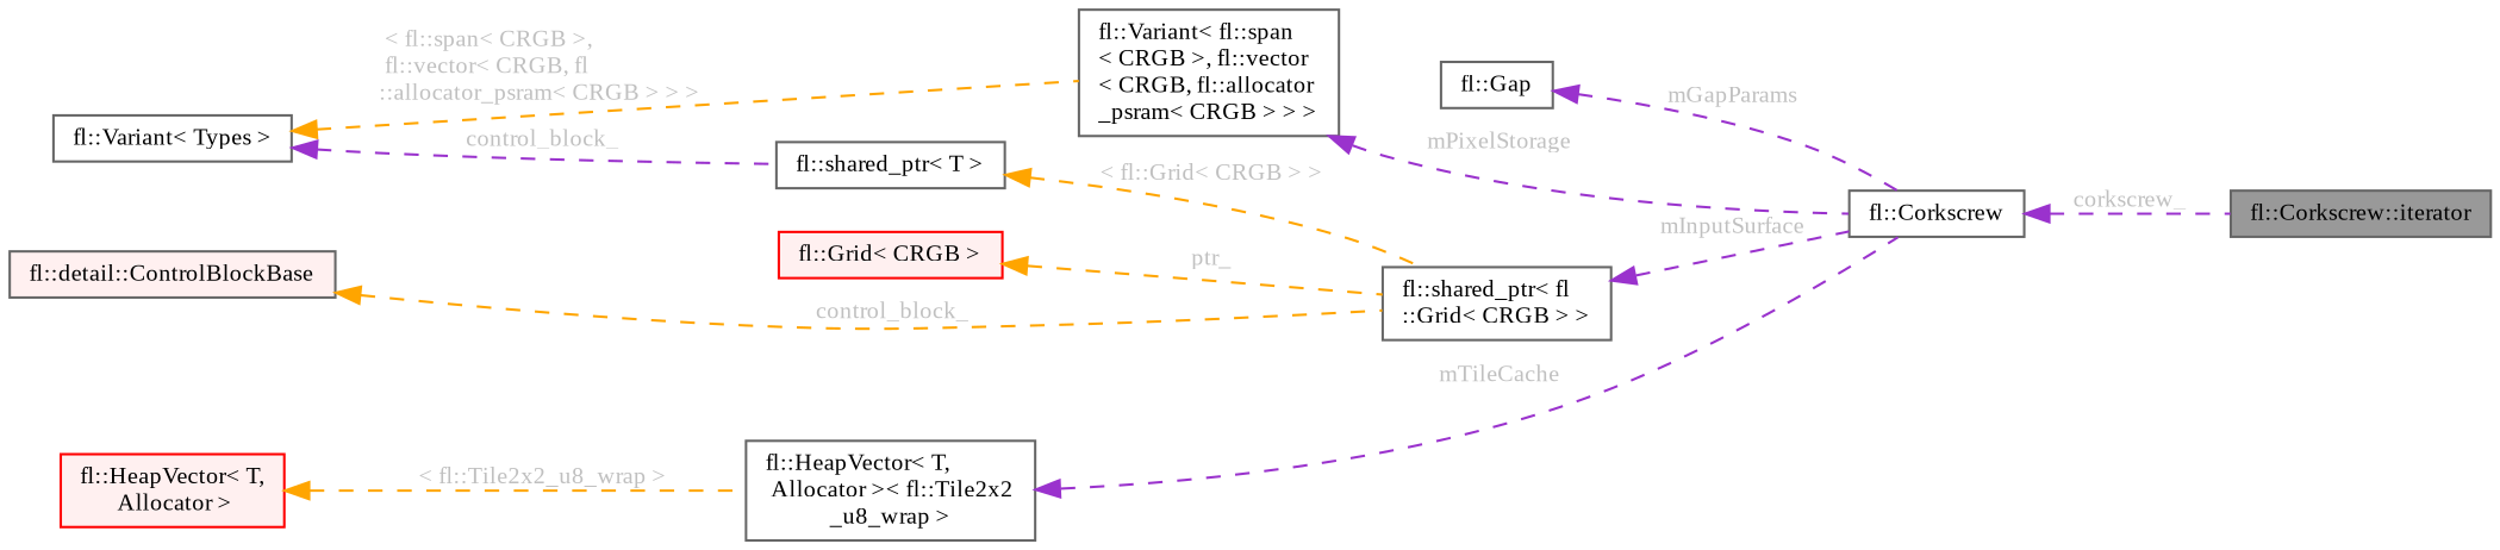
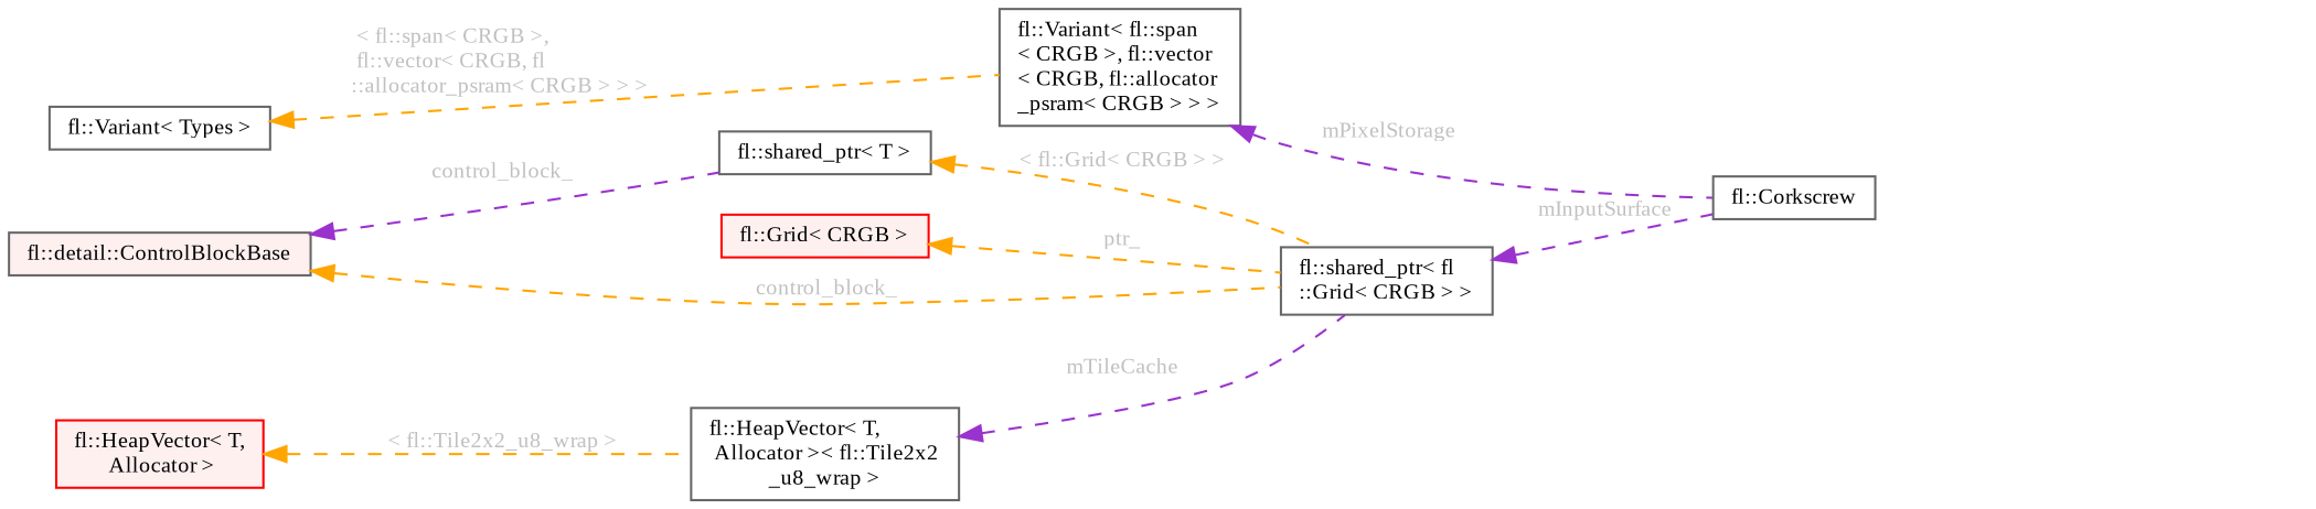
  digraph {
    fontname="Liberation Serif"
    rankdir=LR
    node [color=gray40 fillcolor=white fontname="Liberation Serif" fontsize=10 shape=box style=filled]
    edge [color=darkorchid3 dir=back fontcolor=grey fontname="Liberation Serif" fontsize=10 labelfontname=Helvetica labelfontsize=10 style=dashed]
-   n1 [fillcolor=grey60 fontcolor=black height=0.2 label="fl::Corkscrew::iterator" width=0.4]
    n2 [height=0.2 label="fl::Corkscrew" width=0.4]
-   n3 [height=0.2 label="fl::Gap" width=0.4]
    n4 [height=0.2 label="fl::Variant\< fl::span\l\< CRGB \>, fl::vector\l\< CRGB, fl::allocator\l_psram\< CRGB \> \> \>" width=0.4]
    n5 [height=0.2 label="fl::Variant\< Types \>" width=0.4]
    n6 [height=0.2 label="fl::shared_ptr\< fl\l::Grid\< CRGB \> \>" width=0.4]
    n7 [color=red fillcolor="#FFF0F0" height=0.2 label="fl::Grid\< CRGB \>" width=0.4]
    n8 [fillcolor="#FFF0F0" height=0.2 label="fl::detail::ControlBlockBase" width=0.4]
    n9 [height=0.2 label="fl::shared_ptr\< T \>" width=0.4]
    n10 [height=0.2 label="fl::HeapVector\< T,\l Allocator \>\< fl::Tile2x2\l_u8_wrap \>" width=0.4]
    n11 [color=red fillcolor="#FFF0F0" height=0.2 label="fl::HeapVector\< T,\l Allocator \>" width=0.4]
-   n2 -> n1 [label=" corkscrew_"]
-   n3 -> n2 [label=" mGapParams"]
    n4 -> n2 [label=" mPixelStorage"]
    n5 -> n4 [color=orange label=" \< fl::span\< CRGB \>,\l fl::vector\< CRGB, fl\l::allocator_psram\< CRGB \> \> \>"]
    n6 -> n2 [label=" mInputSurface"]
    n7 -> n6 [color=orange label=" ptr_"]
    n8 -> n6 [color=orange label=" control_block_"]
-   n5 -> n9 [label=" control_block_"]
+   n8 -> n9 [label=" control_block_"]
    n9 -> n6 [color=orange label=" \< fl::Grid\< CRGB \> \>"]
-   n10 -> n2 [label=" mTileCache"]
+   n10 -> n6 [label=" mTileCache"]
    n11 -> n10 [color=orange label=" \< fl::Tile2x2_u8_wrap \>"]
  }
